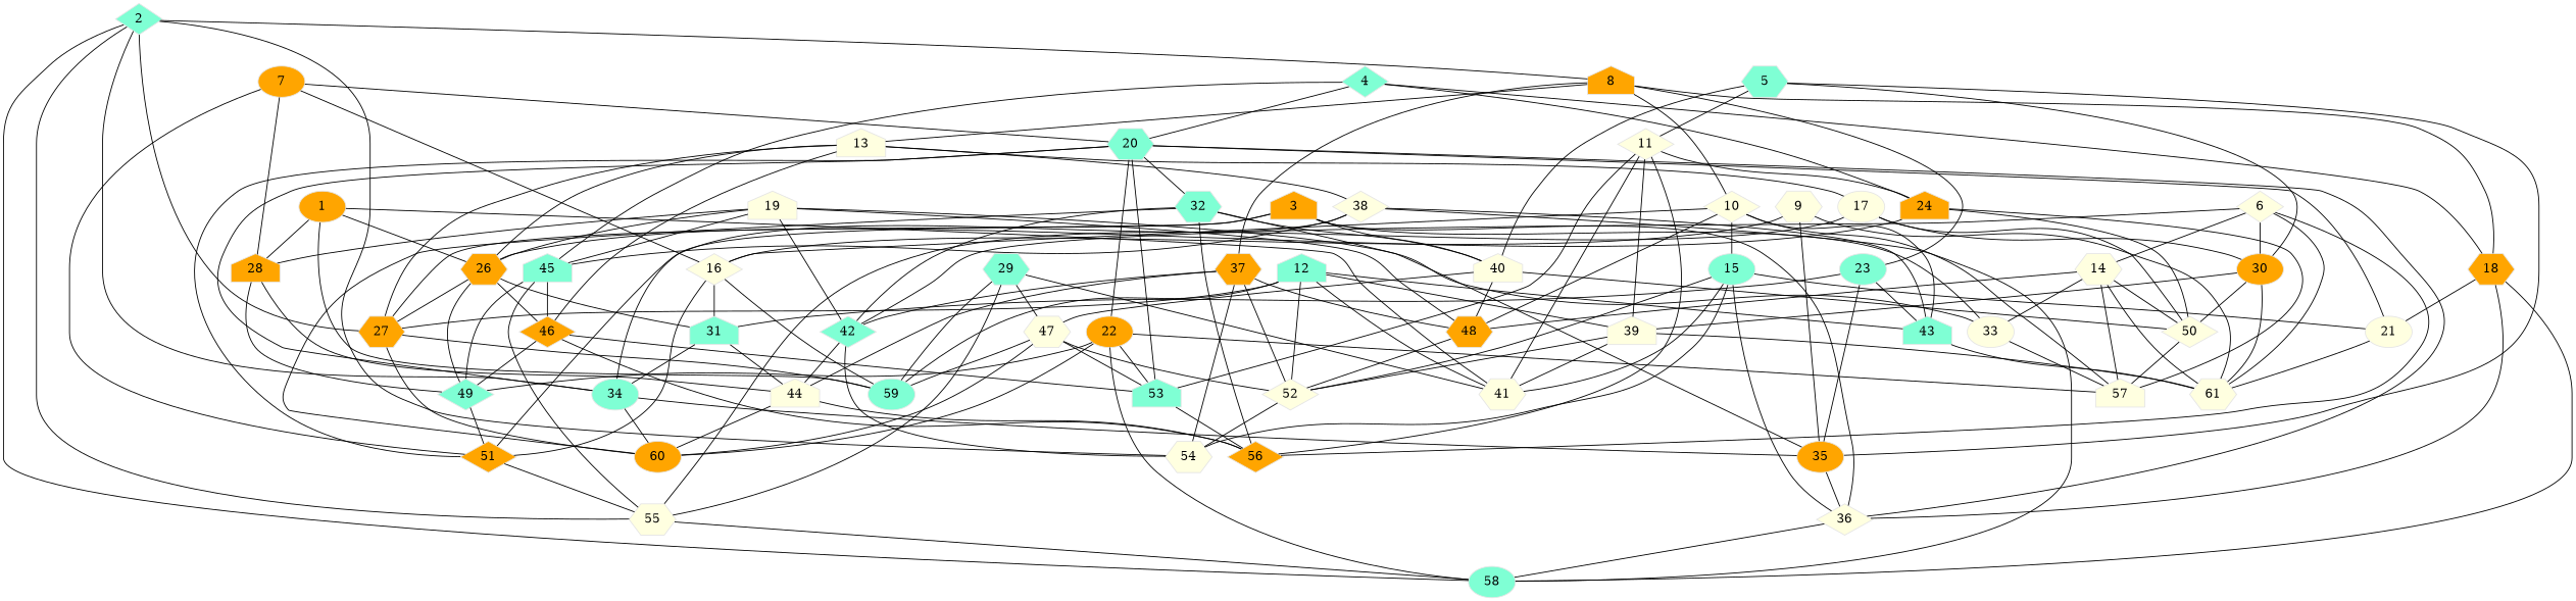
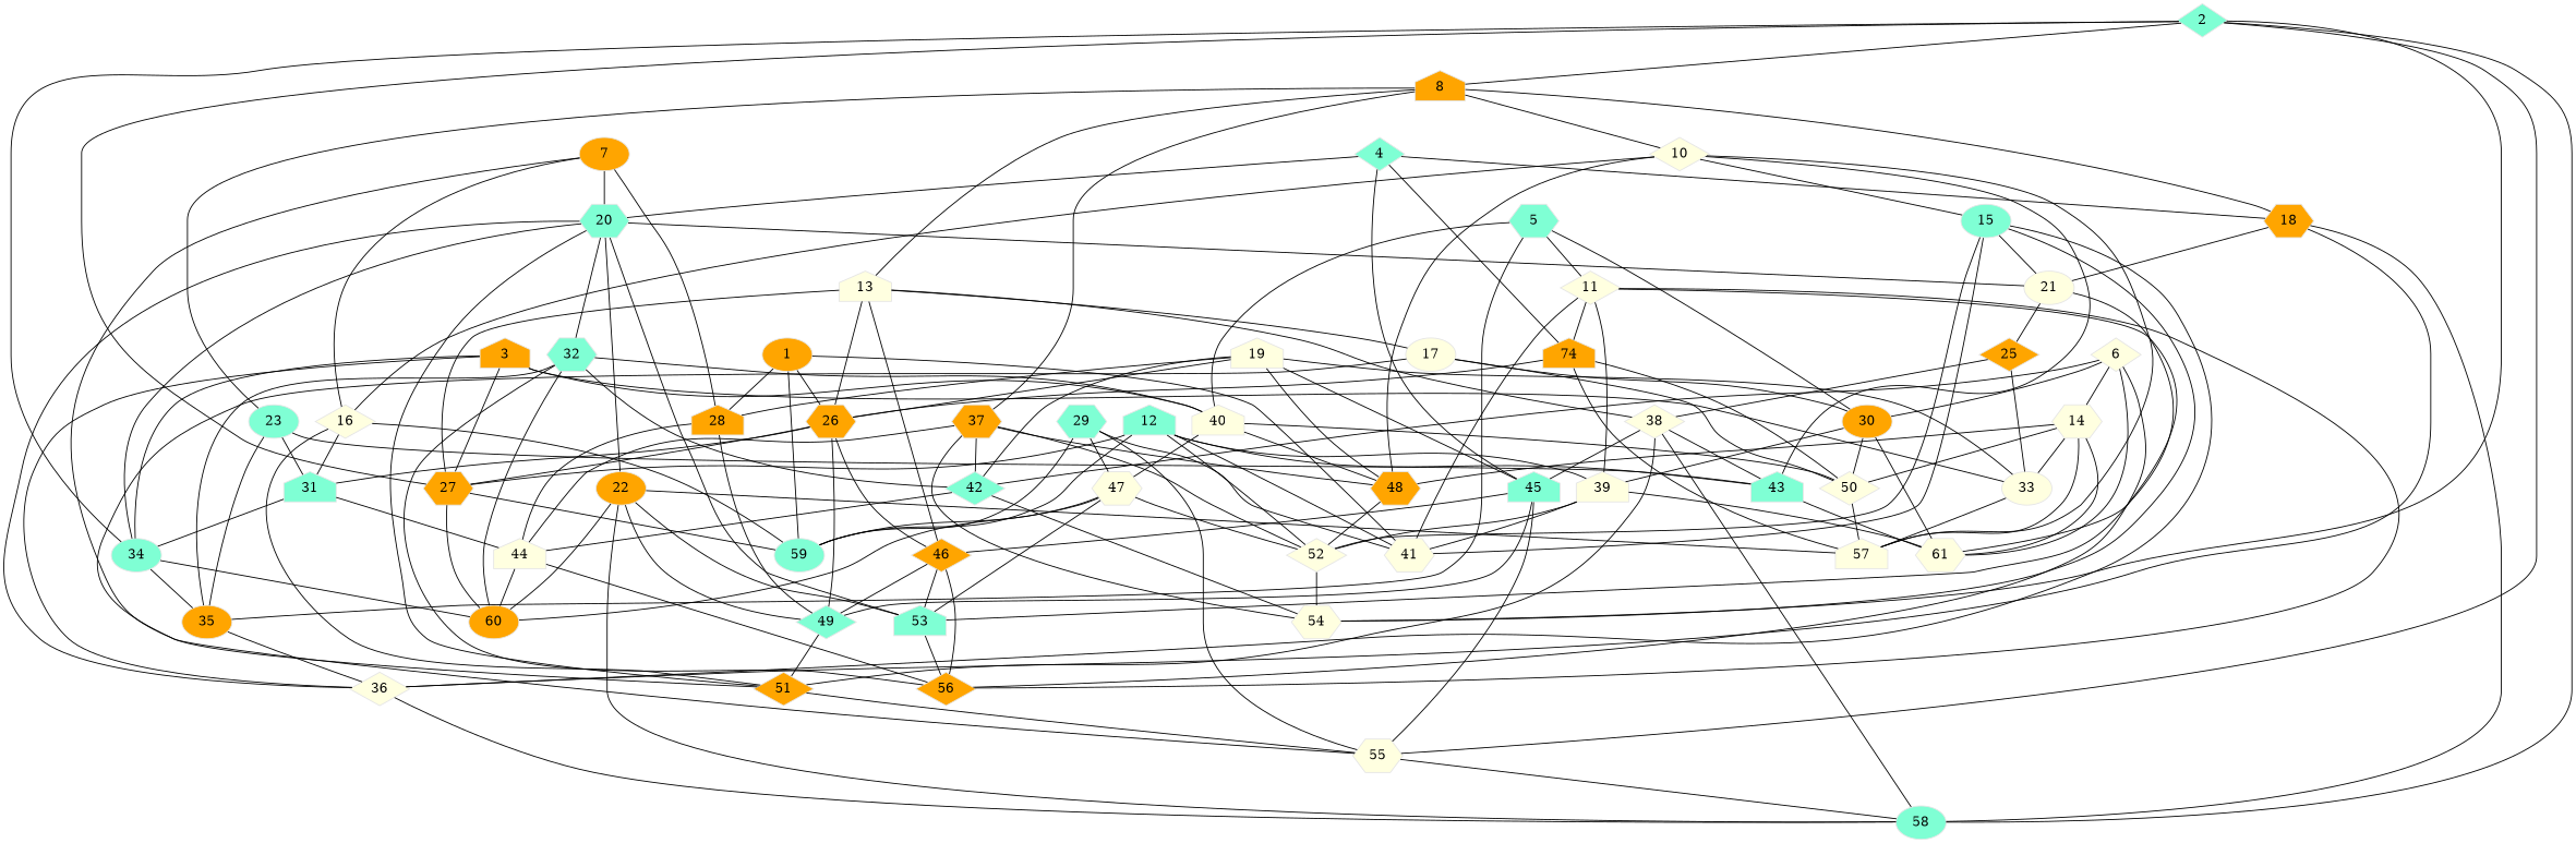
  graph {
    node [color=gray90 fillcolor=lightyellow shape=hexagon style=filled]
    edge [weight=1.0]
    1 [fillcolor=orange shape=ellipse]
    26 [fillcolor=orange]
    28 [fillcolor=orange shape=house]
    41
    59 [fillcolor=aquamarine shape=ellipse]
    27 [fillcolor=orange]
    46 [fillcolor=orange shape=diamond]
    31 [fillcolor=aquamarine shape=house]
    49 [fillcolor=aquamarine shape=diamond]
    44 [shape=house]
    2 [fillcolor=aquamarine shape=diamond]
    8 [fillcolor=orange shape=house]
    34 [fillcolor=aquamarine shape=ellipse]
    54
    55
    58 [fillcolor=aquamarine shape=ellipse]
    18 [fillcolor=orange]
    10 [shape=diamond]
    13 [shape=house]
    23 [fillcolor=aquamarine shape=ellipse]
    37 [fillcolor=orange]
    60 [fillcolor=orange shape=ellipse]
    35 [fillcolor=orange shape=ellipse]
    3 [fillcolor=orange shape=house]
    33 [shape=ellipse]
    36 [shape=diamond]
    40 [shape=house]
    57 [shape=house]
    48 [fillcolor=orange]
    50 [shape=diamond]
    47
    4 [fillcolor=aquamarine shape=diamond]
    20 [fillcolor=aquamarine]
-   24 [fillcolor=orange shape=house]
+   24 [fillcolor=orange shape=house label=74]
    45 [fillcolor=aquamarine shape=house]
    21 [shape=ellipse]
    51 [fillcolor=orange shape=diamond]
    53 [fillcolor=aquamarine shape=house]
    22 [fillcolor=orange shape=ellipse]
    32 [fillcolor=aquamarine]
    5 [fillcolor=aquamarine]
    11 [shape=diamond]
    30 [fillcolor=orange shape=ellipse]
    56 [fillcolor=orange shape=diamond]
    39 [shape=house]
    61
    6 [shape=diamond]
    14
    42 [fillcolor=aquamarine shape=diamond]
    7 [fillcolor=orange shape=ellipse]
    16 [shape=diamond]
    15 [fillcolor=aquamarine shape=ellipse]
    43 [fillcolor=aquamarine shape=house]
    17 [shape=ellipse]
    38 [shape=diamond]
    52 [shape=diamond]
-   9
    12 [fillcolor=aquamarine shape=house]
+   25 [fillcolor=orange shape=diamond]
    19 [shape=house]
    29 [fillcolor=aquamarine]
    1 -- 26
    1 -- 28
    1 -- 41
    1 -- 59
    26 -- 27
    26 -- 46
    26 -- 31 [weight=2.0]
    26 -- 49
    28 -- 49
    28 -- 44
    27 -- 59
    27 -- 60
    46 -- 49
    46 -- 53
    46 -- 56
    31 -- 44
    31 -- 34
    49 -- 51
    44 -- 60
    44 -- 56
    2 -- 27
    2 -- 8
    2 -- 34
    2 -- 54
    2 -- 55
    2 -- 58
    8 -- 18
    8 -- 10
    8 -- 13
    8 -- 23
    8 -- 37
    34 -- 60
    34 -- 35
    55 -- 58
    18 -- 58
    18 -- 36
    18 -- 21 [weight=2.0]
    10 -- 57
    10 -- 48
    10 -- 16
    10 -- 15
    10 -- 43
    13 -- 26
    13 -- 27
    13 -- 46
    13 -- 17
    13 -- 38
    23 -- 31
    23 -- 35
    23 -- 43
    37 -- 44
    37 -- 54
    37 -- 48
    37 -- 42
    37 -- 52
    35 -- 36
    3 -- 27 [weight=2.0]
    3 -- 34
    3 -- 33
    3 -- 36
    3 -- 40
    33 -- 57
    36 -- 58
    40 -- 48
    40 -- 50
    40 -- 47
    48 -- 52
    50 -- 57
    47 -- 59
    47 -- 60
    47 -- 53
    47 -- 52
    4 -- 18
    4 -- 20
    4 -- 24
    4 -- 45
    20 -- 34
    20 -- 36
    20 -- 21
    20 -- 51
    20 -- 53
    20 -- 22
    20 -- 32
    24 -- 26 [weight=2.0]
    24 -- 57
    24 -- 50
    45 -- 46
    45 -- 49
    45 -- 55
    21 -- 61
+   21 -- 25
    51 -- 55
    53 -- 56
    22 -- 49
    22 -- 58
    22 -- 60
    22 -- 57
    22 -- 53
    32 -- 60
    32 -- 35
    32 -- 40
    32 -- 56
    32 -- 42
    5 -- 35
    5 -- 40
    5 -- 11
    5 -- 30
    11 -- 41
    11 -- 24
    11 -- 53
    11 -- 56
    11 -- 39
    30 -- 50
    30 -- 39
    30 -- 61
    39 -- 41
    39 -- 61
    39 -- 52
    6 -- 30
    6 -- 56
    6 -- 61
    6 -- 14
    6 -- 42
    14 -- 33
    14 -- 57
    14 -- 48
    14 -- 50
    14 -- 61
    42 -- 44
    42 -- 54
    7 -- 28 [weight=2.0]
    7 -- 20 [weight=2.0]
    7 -- 51
    7 -- 16
    16 -- 59
    16 -- 31
    16 -- 51
    15 -- 41
    15 -- 54
    15 -- 36
    15 -- 21
    15 -- 52
    43 -- 61 [weight=2.0]
    17 -- 55
    17 -- 50
    17 -- 30
    38 -- 58
    38 -- 45
    38 -- 51
    38 -- 43
    52 -- 54 [weight=2.0]
-   9 -- 35
-   9 -- 61
-   9 -- 16
    12 -- 41
    12 -- 59
    12 -- 27
    12 -- 39
    12 -- 43
    12 -- 52
+   25 -- 33 [weight=2.0]
+   25 -- 38
    19 -- 26
    19 -- 28
    19 -- 33
    19 -- 48
    19 -- 45
    19 -- 42
    29 -- 41
    29 -- 59
    29 -- 55
    29 -- 47
  }
